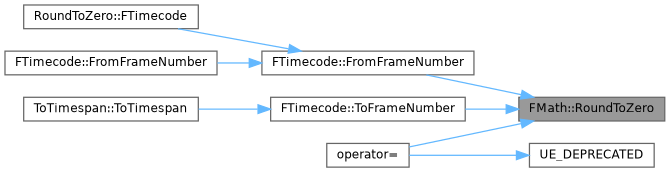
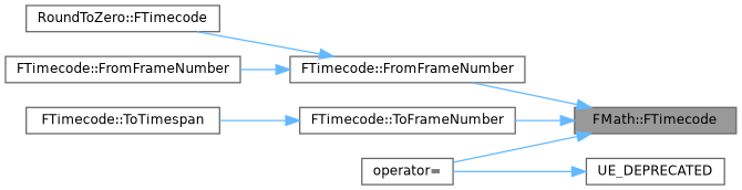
  digraph {
    rankdir=RL
    node [color=grey40 fillcolor=white fontname=Helvetica fontsize=10 shape=box style=filled]
    edge [color=steelblue1 dir=back fontname=Helvetica fontsize=10 labelfontname=Helvetica labelfontsize=10 style=solid]
-   n1 [color=gray40 fillcolor=grey60 fontcolor=black height=0.2 label="FMath::RoundToZero" width=0.4]
+   n1 [color=gray40 fillcolor=grey60 fontcolor=black height=0.2 label="FMath::FTimecode" width=0.4]
    n2 [height=0.2 label="FTimecode::FromFrameNumber" width=0.4]
    n3 [height=0.2 label="operator=" width=0.4]
    n4 [height=0.2 label="FTimecode::ToFrameNumber" width=0.4]
    n5 [height=0.2 label="RoundToZero::FTimecode" width=0.4]
    n6 [height=0.2 label="FTimecode::FromFrameNumber" width=0.4]
-   n7 [height=0.2 label="ToTimespan::ToTimespan" width=0.4]
+   n7 [height=0.2 label="FTimecode::ToTimespan" width=0.4]
    n8 [height=0.2 label=UE_DEPRECATED width=0.4]
    n1 -> n2
    n1 -> n3
    n1 -> n4
    n2 -> n5
    n2 -> n6
    n4 -> n7
    n8 -> n3
  }
